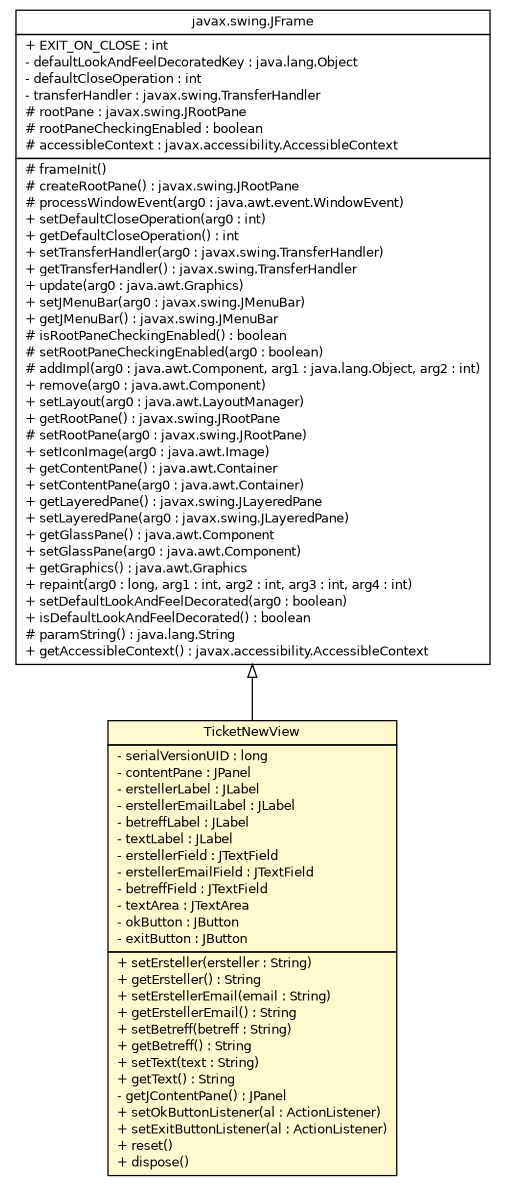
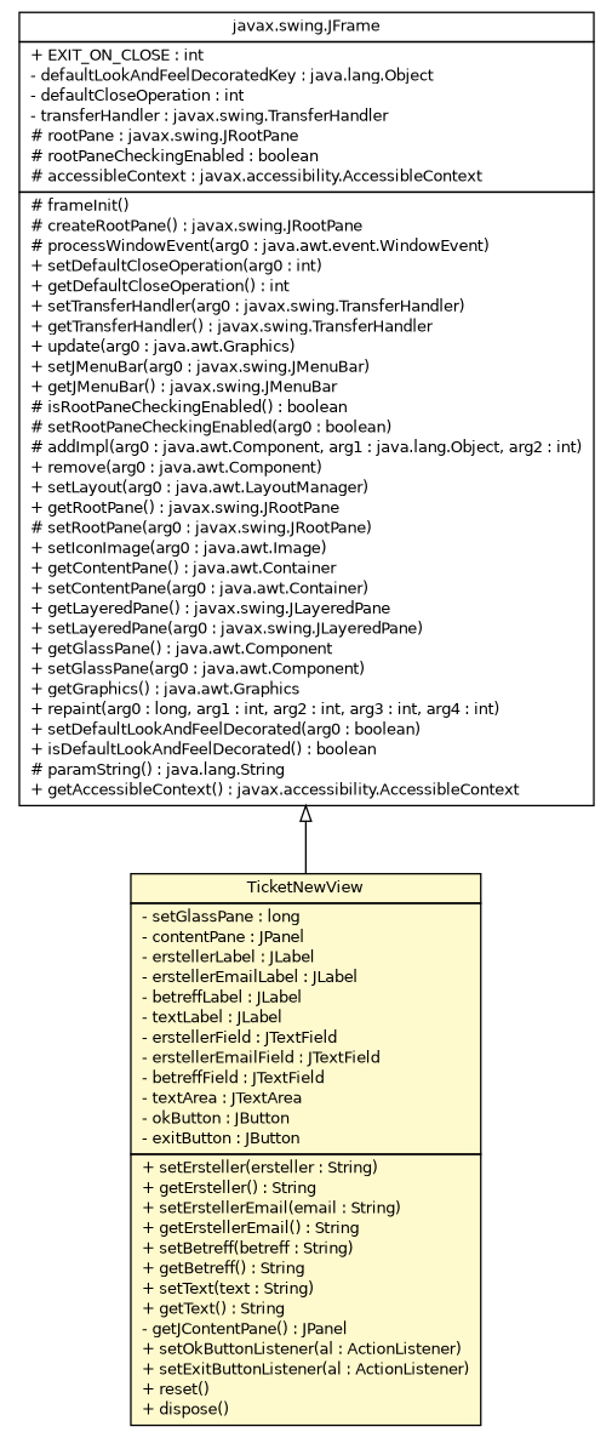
  digraph {
    nodesep=0.25
    ranksep=0.5
    node [fontcolor=black fontname=Helvetica fontsize=10.0 shape=plaintext]
-   n1 [label=<<table title="de.articmodding.TroubleTicket.TicketNewView" border="0" cellborder="1" cellspacing="0" cellpadding="2" port="p" bgcolor="lemonChiffon" href="./TicketNewView.html"> 		<tr><td><table border="0" cellspacing="0" cellpadding="1"> <tr><td align="center" balign="center"> TicketNewView </td></tr> 		</table></td></tr> 		<tr><td><table border="0" cellspacing="0" cellpadding="1"> <tr><td align="left" balign="left"> - serialVersionUID : long </td></tr> <tr><td align="left" balign="left"> - contentPane : JPanel </td></tr> <tr><td align="left" balign="left"> - erstellerLabel : JLabel </td></tr> <tr><td align="left" balign="left"> - erstellerEmailLabel : JLabel </td></tr> <tr><td align="left" balign="left"> - betreffLabel : JLabel </td></tr> <tr><td align="left" balign="left"> - textLabel : JLabel </td></tr> <tr><td align="left" balign="left"> - erstellerField : JTextField </td></tr> <tr><td align="left" balign="left"> - erstellerEmailField : JTextField </td></tr> <tr><td align="left" balign="left"> - betreffField : JTextField </td></tr> <tr><td align="left" balign="left"> - textArea : JTextArea </td></tr> <tr><td align="left" balign="left"> - okButton : JButton </td></tr> <tr><td align="left" balign="left"> - exitButton : JButton </td></tr> 		</table></td></tr> 		<tr><td><table border="0" cellspacing="0" cellpadding="1"> <tr><td align="left" balign="left"> + setErsteller(ersteller : String) </td></tr> <tr><td align="left" balign="left"> + getErsteller() : String </td></tr> <tr><td align="left" balign="left"> + setErstellerEmail(email : String) </td></tr> <tr><td align="left" balign="left"> + getErstellerEmail() : String </td></tr> <tr><td align="left" balign="left"> + setBetreff(betreff : String) </td></tr> <tr><td align="left" balign="left"> + getBetreff() : String </td></tr> <tr><td align="left" balign="left"> + setText(text : String) </td></tr> <tr><td align="left" balign="left"> + getText() : String </td></tr> <tr><td align="left" balign="left"> - getJContentPane() : JPanel </td></tr> <tr><td align="left" balign="left"> + setOkButtonListener(al : ActionListener) </td></tr> <tr><td align="left" balign="left"> + setExitButtonListener(al : ActionListener) </td></tr> <tr><td align="left" balign="left"> + reset() </td></tr> <tr><td align="left" balign="left"> + dispose() </td></tr> 		</table></td></tr> 		</table>>]
+   n1 [label=<<table title="de.articmodding.TroubleTicket.TicketNewView" border="0" cellborder="1" cellspacing="0" cellpadding="2" port="p" bgcolor="lemonChiffon" href="./TicketNewView.html"> 		<tr><td><table border="0" cellspacing="0" cellpadding="1"> <tr><td align="center" balign="center"> TicketNewView </td></tr> 		</table></td></tr> 		<tr><td><table border="0" cellspacing="0" cellpadding="1"> <tr><td align="left" balign="left"> - setGlassPane : long </td></tr> <tr><td align="left" balign="left"> - contentPane : JPanel </td></tr> <tr><td align="left" balign="left"> - erstellerLabel : JLabel </td></tr> <tr><td align="left" balign="left"> - erstellerEmailLabel : JLabel </td></tr> <tr><td align="left" balign="left"> - betreffLabel : JLabel </td></tr> <tr><td align="left" balign="left"> - textLabel : JLabel </td></tr> <tr><td align="left" balign="left"> - erstellerField : JTextField </td></tr> <tr><td align="left" balign="left"> - erstellerEmailField : JTextField </td></tr> <tr><td align="left" balign="left"> - betreffField : JTextField </td></tr> <tr><td align="left" balign="left"> - textArea : JTextArea </td></tr> <tr><td align="left" balign="left"> - okButton : JButton </td></tr> <tr><td align="left" balign="left"> - exitButton : JButton </td></tr> 		</table></td></tr> 		<tr><td><table border="0" cellspacing="0" cellpadding="1"> <tr><td align="left" balign="left"> + setErsteller(ersteller : String) </td></tr> <tr><td align="left" balign="left"> + getErsteller() : String </td></tr> <tr><td align="left" balign="left"> + setErstellerEmail(email : String) </td></tr> <tr><td align="left" balign="left"> + getErstellerEmail() : String </td></tr> <tr><td align="left" balign="left"> + setBetreff(betreff : String) </td></tr> <tr><td align="left" balign="left"> + getBetreff() : String </td></tr> <tr><td align="left" balign="left"> + setText(text : String) </td></tr> <tr><td align="left" balign="left"> + getText() : String </td></tr> <tr><td align="left" balign="left"> - getJContentPane() : JPanel </td></tr> <tr><td align="left" balign="left"> + setOkButtonListener(al : ActionListener) </td></tr> <tr><td align="left" balign="left"> + setExitButtonListener(al : ActionListener) </td></tr> <tr><td align="left" balign="left"> + reset() </td></tr> <tr><td align="left" balign="left"> + dispose() </td></tr> 		</table></td></tr> 		</table>>]
    n2 [label=<<table title="javax.swing.JFrame" border="0" cellborder="1" cellspacing="0" cellpadding="2" port="p" href="http://java.sun.com/j2se/1.4.2/docs/api/javax/swing/JFrame.html"> 		<tr><td><table border="0" cellspacing="0" cellpadding="1"> <tr><td align="center" balign="center"> javax.swing.JFrame </td></tr> 		</table></td></tr> 		<tr><td><table border="0" cellspacing="0" cellpadding="1"> <tr><td align="left" balign="left"> + EXIT_ON_CLOSE : int </td></tr> <tr><td align="left" balign="left"> - defaultLookAndFeelDecoratedKey : java.lang.Object </td></tr> <tr><td align="left" balign="left"> - defaultCloseOperation : int </td></tr> <tr><td align="left" balign="left"> - transferHandler : javax.swing.TransferHandler </td></tr> <tr><td align="left" balign="left"> # rootPane : javax.swing.JRootPane </td></tr> <tr><td align="left" balign="left"> # rootPaneCheckingEnabled : boolean </td></tr> <tr><td align="left" balign="left"> # accessibleContext : javax.accessibility.AccessibleContext </td></tr> 		</table></td></tr> 		<tr><td><table border="0" cellspacing="0" cellpadding="1"> <tr><td align="left" balign="left"> # frameInit() </td></tr> <tr><td align="left" balign="left"> # createRootPane() : javax.swing.JRootPane </td></tr> <tr><td align="left" balign="left"> # processWindowEvent(arg0 : java.awt.event.WindowEvent) </td></tr> <tr><td align="left" balign="left"> + setDefaultCloseOperation(arg0 : int) </td></tr> <tr><td align="left" balign="left"> + getDefaultCloseOperation() : int </td></tr> <tr><td align="left" balign="left"> + setTransferHandler(arg0 : javax.swing.TransferHandler) </td></tr> <tr><td align="left" balign="left"> + getTransferHandler() : javax.swing.TransferHandler </td></tr> <tr><td align="left" balign="left"> + update(arg0 : java.awt.Graphics) </td></tr> <tr><td align="left" balign="left"> + setJMenuBar(arg0 : javax.swing.JMenuBar) </td></tr> <tr><td align="left" balign="left"> + getJMenuBar() : javax.swing.JMenuBar </td></tr> <tr><td align="left" balign="left"> # isRootPaneCheckingEnabled() : boolean </td></tr> <tr><td align="left" balign="left"> # setRootPaneCheckingEnabled(arg0 : boolean) </td></tr> <tr><td align="left" balign="left"> # addImpl(arg0 : java.awt.Component, arg1 : java.lang.Object, arg2 : int) </td></tr> <tr><td align="left" balign="left"> + remove(arg0 : java.awt.Component) </td></tr> <tr><td align="left" balign="left"> + setLayout(arg0 : java.awt.LayoutManager) </td></tr> <tr><td align="left" balign="left"> + getRootPane() : javax.swing.JRootPane </td></tr> <tr><td align="left" balign="left"> # setRootPane(arg0 : javax.swing.JRootPane) </td></tr> <tr><td align="left" balign="left"> + setIconImage(arg0 : java.awt.Image) </td></tr> <tr><td align="left" balign="left"> + getContentPane() : java.awt.Container </td></tr> <tr><td align="left" balign="left"> + setContentPane(arg0 : java.awt.Container) </td></tr> <tr><td align="left" balign="left"> + getLayeredPane() : javax.swing.JLayeredPane </td></tr> <tr><td align="left" balign="left"> + setLayeredPane(arg0 : javax.swing.JLayeredPane) </td></tr> <tr><td align="left" balign="left"> + getGlassPane() : java.awt.Component </td></tr> <tr><td align="left" balign="left"> + setGlassPane(arg0 : java.awt.Component) </td></tr> <tr><td align="left" balign="left"> + getGraphics() : java.awt.Graphics </td></tr> <tr><td align="left" balign="left"> + repaint(arg0 : long, arg1 : int, arg2 : int, arg3 : int, arg4 : int) </td></tr> <tr><td align="left" balign="left"> + setDefaultLookAndFeelDecorated(arg0 : boolean) </td></tr> <tr><td align="left" balign="left"> + isDefaultLookAndFeelDecorated() : boolean </td></tr> <tr><td align="left" balign="left"> # paramString() : java.lang.String </td></tr> <tr><td align="left" balign="left"> + getAccessibleContext() : javax.accessibility.AccessibleContext </td></tr> 		</table></td></tr> 		</table>>]
    n2 -> n1 [arrowtail=empty dir=back fontname=Helvetica fontsize=10 headport=p labelfontname=Helvetica labelfontsize=10 tailport=p]
  }
